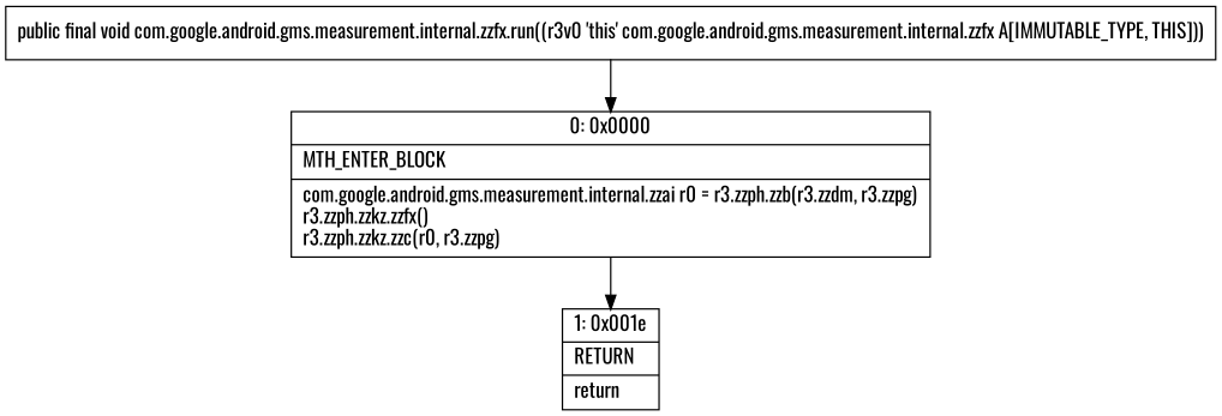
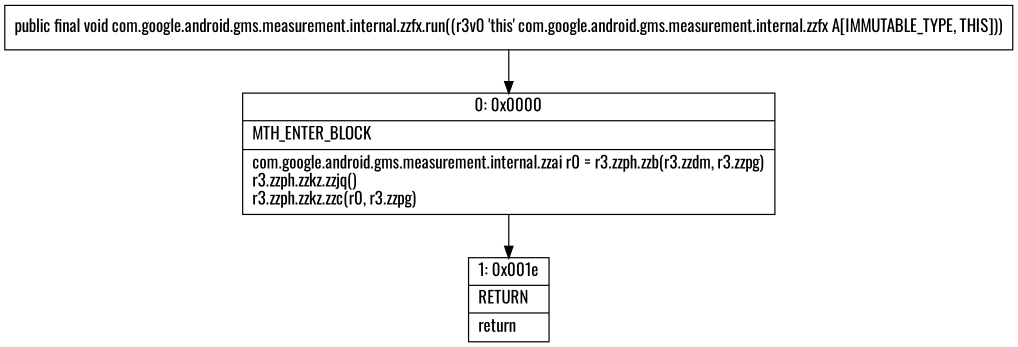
  digraph {
    fontname=Oswald
    node [shape=record fontname=Oswald]
    edge [fontname=Oswald]
-   n1 [label="{0\:\ 0x0000|MTH_ENTER_BLOCK\l|com.google.android.gms.measurement.internal.zzai r0 = r3.zzph.zzb(r3.zzdm, r3.zzpg)\lr3.zzph.zzkz.zzfx()\lr3.zzph.zzkz.zzc(r0, r3.zzpg)\l}"]
+   n1 [label="{0\:\ 0x0000|MTH_ENTER_BLOCK\l|com.google.android.gms.measurement.internal.zzai r0 = r3.zzph.zzb(r3.zzdm, r3.zzpg)\lr3.zzph.zzkz.zzjq()\lr3.zzph.zzkz.zzc(r0, r3.zzpg)\l}"]
    n2 [label="{1\:\ 0x001e|RETURN\l|return\l}"]
    n3 [label="{public final void com.google.android.gms.measurement.internal.zzfx.run((r3v0 'this' com.google.android.gms.measurement.internal.zzfx A[IMMUTABLE_TYPE, THIS])) }"]
    n1 -> n2
    n3 -> n1
  }
